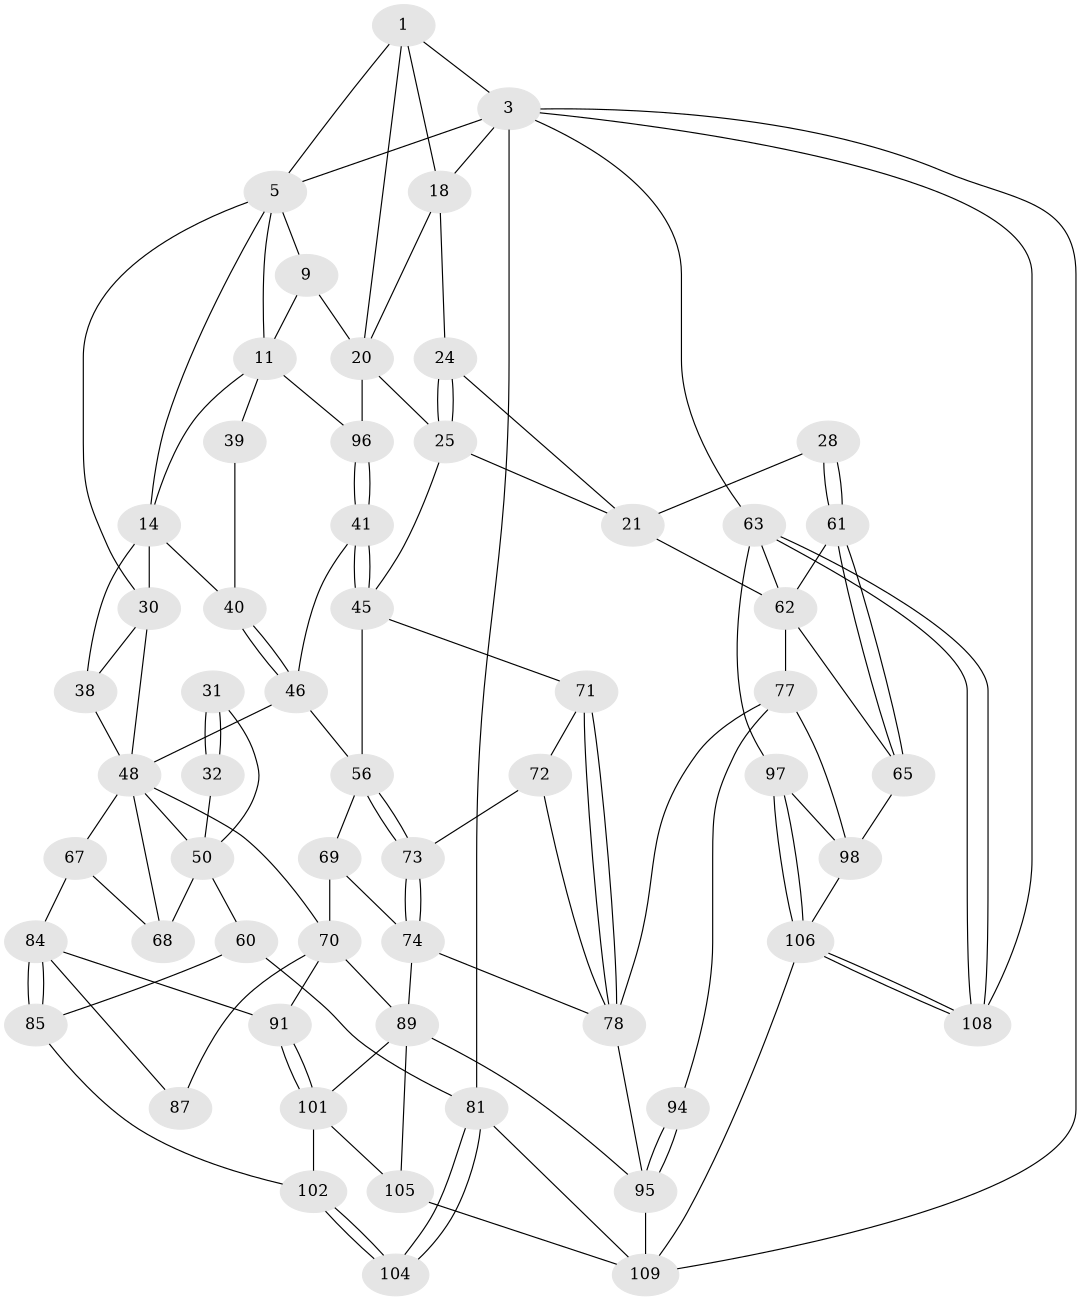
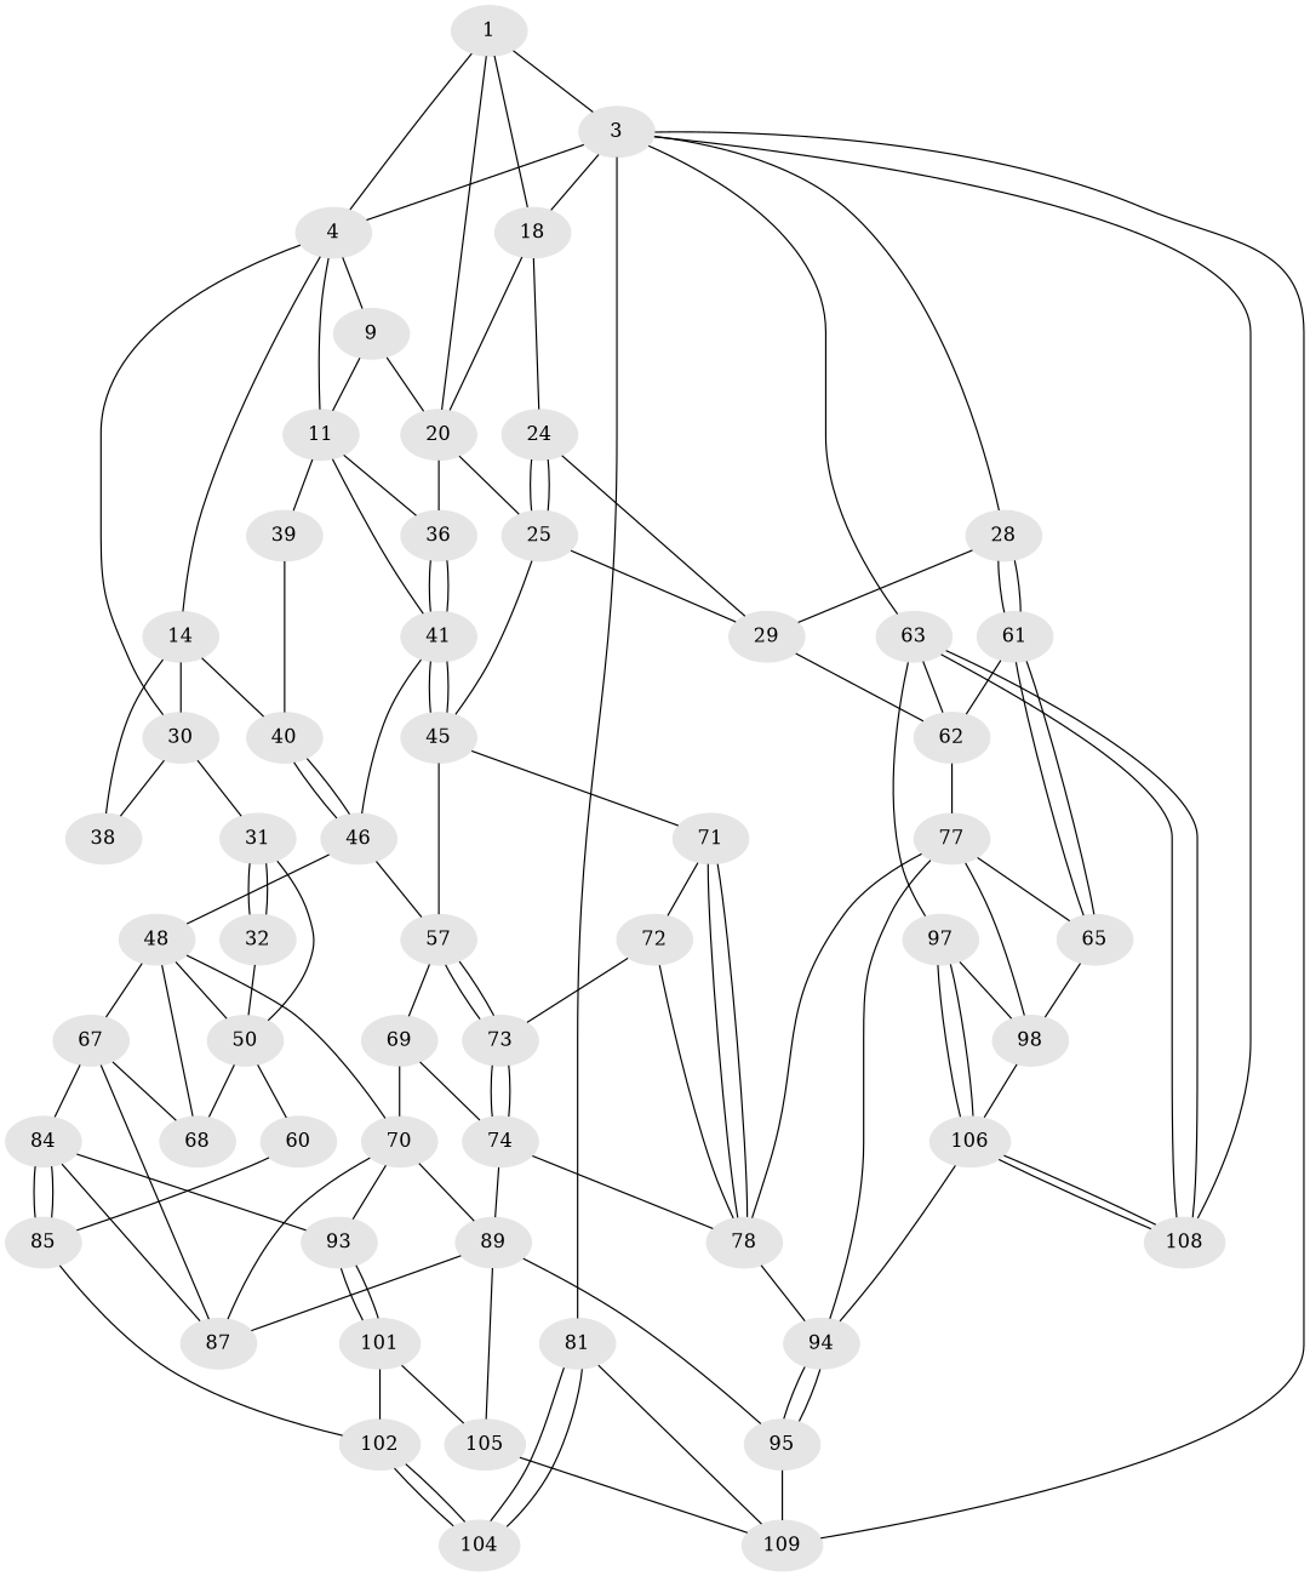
  graph {
    node [color=gray90 style=filled]
    1 [super="+2+8"]
    3 [super="+112+4+26"]
    18 [super="+19"]
    20 [super="+21"]
-   5 [super="+6+16"]
+   5 [super="+6+16" label=4]
    28
    63 [super="+64"]
    81 [super="+82"]
    108
    109 [super="+110"]
    9 [super="+10"]
    11 [super="+12"]
    24
-   36 [label=96]
+   36
    25 [super="+44"]
    14 [super="+15+37"]
    30 [super="+33"]
-   29 [super="+58" label=21]
+   29 [super="+58"]
    61
    50 [super="+51+53"]
    32
    62 [super="+76"]
    97
    104
    39
    38
    40
    31 [super="+35"]
    41 [super="+42"]
    48 [super="+66+49"]
    46 [super="+47"]
    45 [super="+54"]
-   56 [super="+57"]
+   56 [super="+57" label=57]
    71
    65 [super="+79"]
    77 [super="+100"]
    68
    60 [super="+80"]
    67 [super="+83"]
    70 [super="+86"]
    69
    73
    72
    78 [super="+91"]
    84 [super="+88"]
    87
    89 [super="+96"]
-   93 [label=91]
+   93
    85
    74 [super="+75"]
    102
    98 [super="+99"]
    94
    106 [super="+107"]
    95
    101
    105
    1 -- 3
    1 -- 18
    1 -- 20
    1 -- 5
    3 -- 18
    3 -- 5
+   3 -- 28
    3 -- 63
    3 -- 81 [weight=2]
    3 -- 108
    3 -- 109
    18 -- 20
    18 -- 24
    20 -- 36
    20 -- 25
    5 -- 9
    5 -- 11
    5 -- 14
    5 -- 30
    28 -- 29
    28 -- 61
    28 -- 61
    63 -- 108
    63 -- 108
    63 -- 62
    63 -- 97
    81 -- 109
    81 -- 104
    81 -- 104
    9 -- 20 [weight=2]
    9 -- 11
    11 -- 36
-   11 -- 14
+   11 -- 41
    11 -- 39
    24 -- 25
    24 -- 25
    24 -- 29
    36 -- 41
    36 -- 41
    25 -- 29
    25 -- 45
    14 -- 30
    14 -- 38
    14 -- 40
    30 -- 38
-   30 -- 48 [weight=2]
+   30 -- 31 [weight=2]
    29 -- 62
    61 -- 62
    61 -- 65
    61 -- 65
    50 -- 68
    50 -- 60 [weight=2]
    32 -- 50
-   62 -- 65
+   77 -- 65
    62 -- 77
    97 -- 98
    97 -- 106
    97 -- 106
    39 -- 40
-   38 -- 48
    40 -- 46
    40 -- 46
    31 -- 50
    31 -- 32
    31 -- 32
    41 -- 46
    41 -- 45 [weight=2]
    41 -- 45
    48 -- 50
    48 -- 68
    48 -- 67
    48 -- 70
    46 -- 48
    46 -- 56
    45 -- 56
    45 -- 71
    56 -- 69
    56 -- 73
    56 -- 73
    71 -- 72
    71 -- 78
    71 -- 78
    65 -- 98
    77 -- 78
    77 -- 98
    77 -- 94
-   60 -- 81
    60 -- 85
    67 -- 68
    67 -- 84
+   67 -- 87
    70 -- 87
    70 -- 89
    70 -- 93
    69 -- 70
    69 -- 74
    73 -- 74
    73 -- 74
    72 -- 73
    72 -- 78
-   78 -- 95
+   78 -- 94
    84 -- 87
    84 -- 93
    84 -- 85
    84 -- 85
    89 -- 95
-   89 -- 101
+   89 -- 87
    89 -- 105
    93 -- 101
    93 -- 101
    85 -- 102
    74 -- 78
    74 -- 89
    102 -- 104
    102 -- 104
    98 -- 106
    94 -- 95
    94 -- 95
    106 -- 108
    106 -- 108
-   106 -- 109
+   106 -- 94
    95 -- 109
    101 -- 102
    101 -- 105
    105 -- 109
  }
